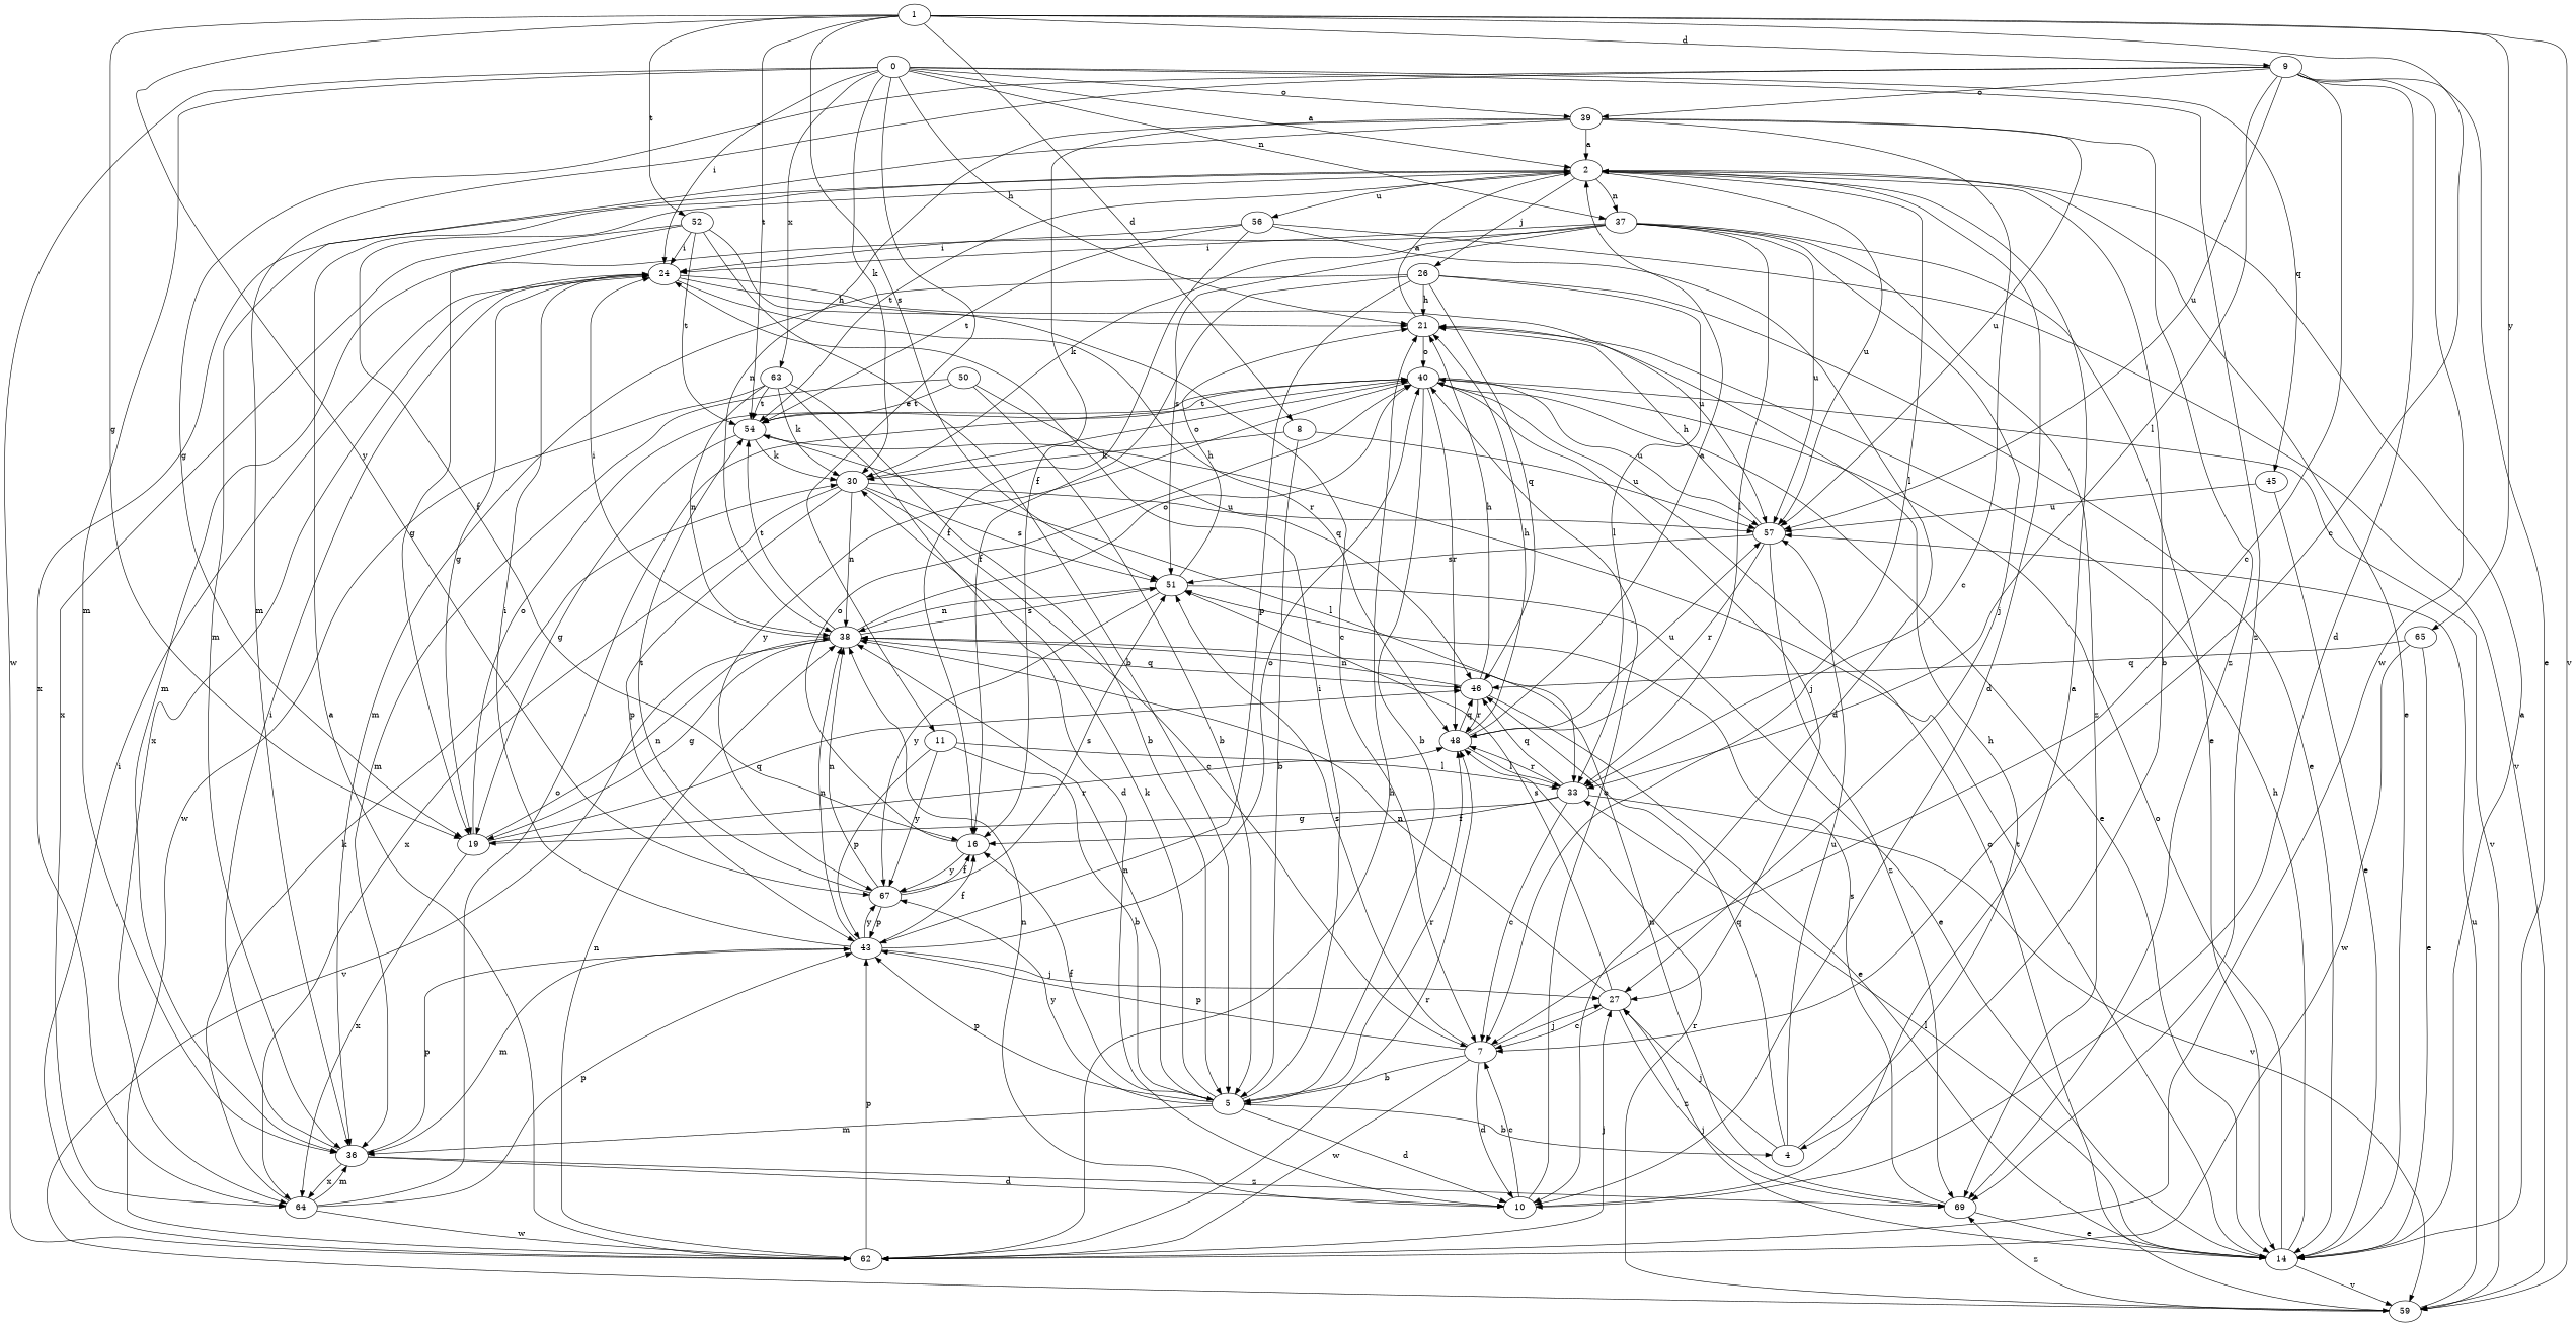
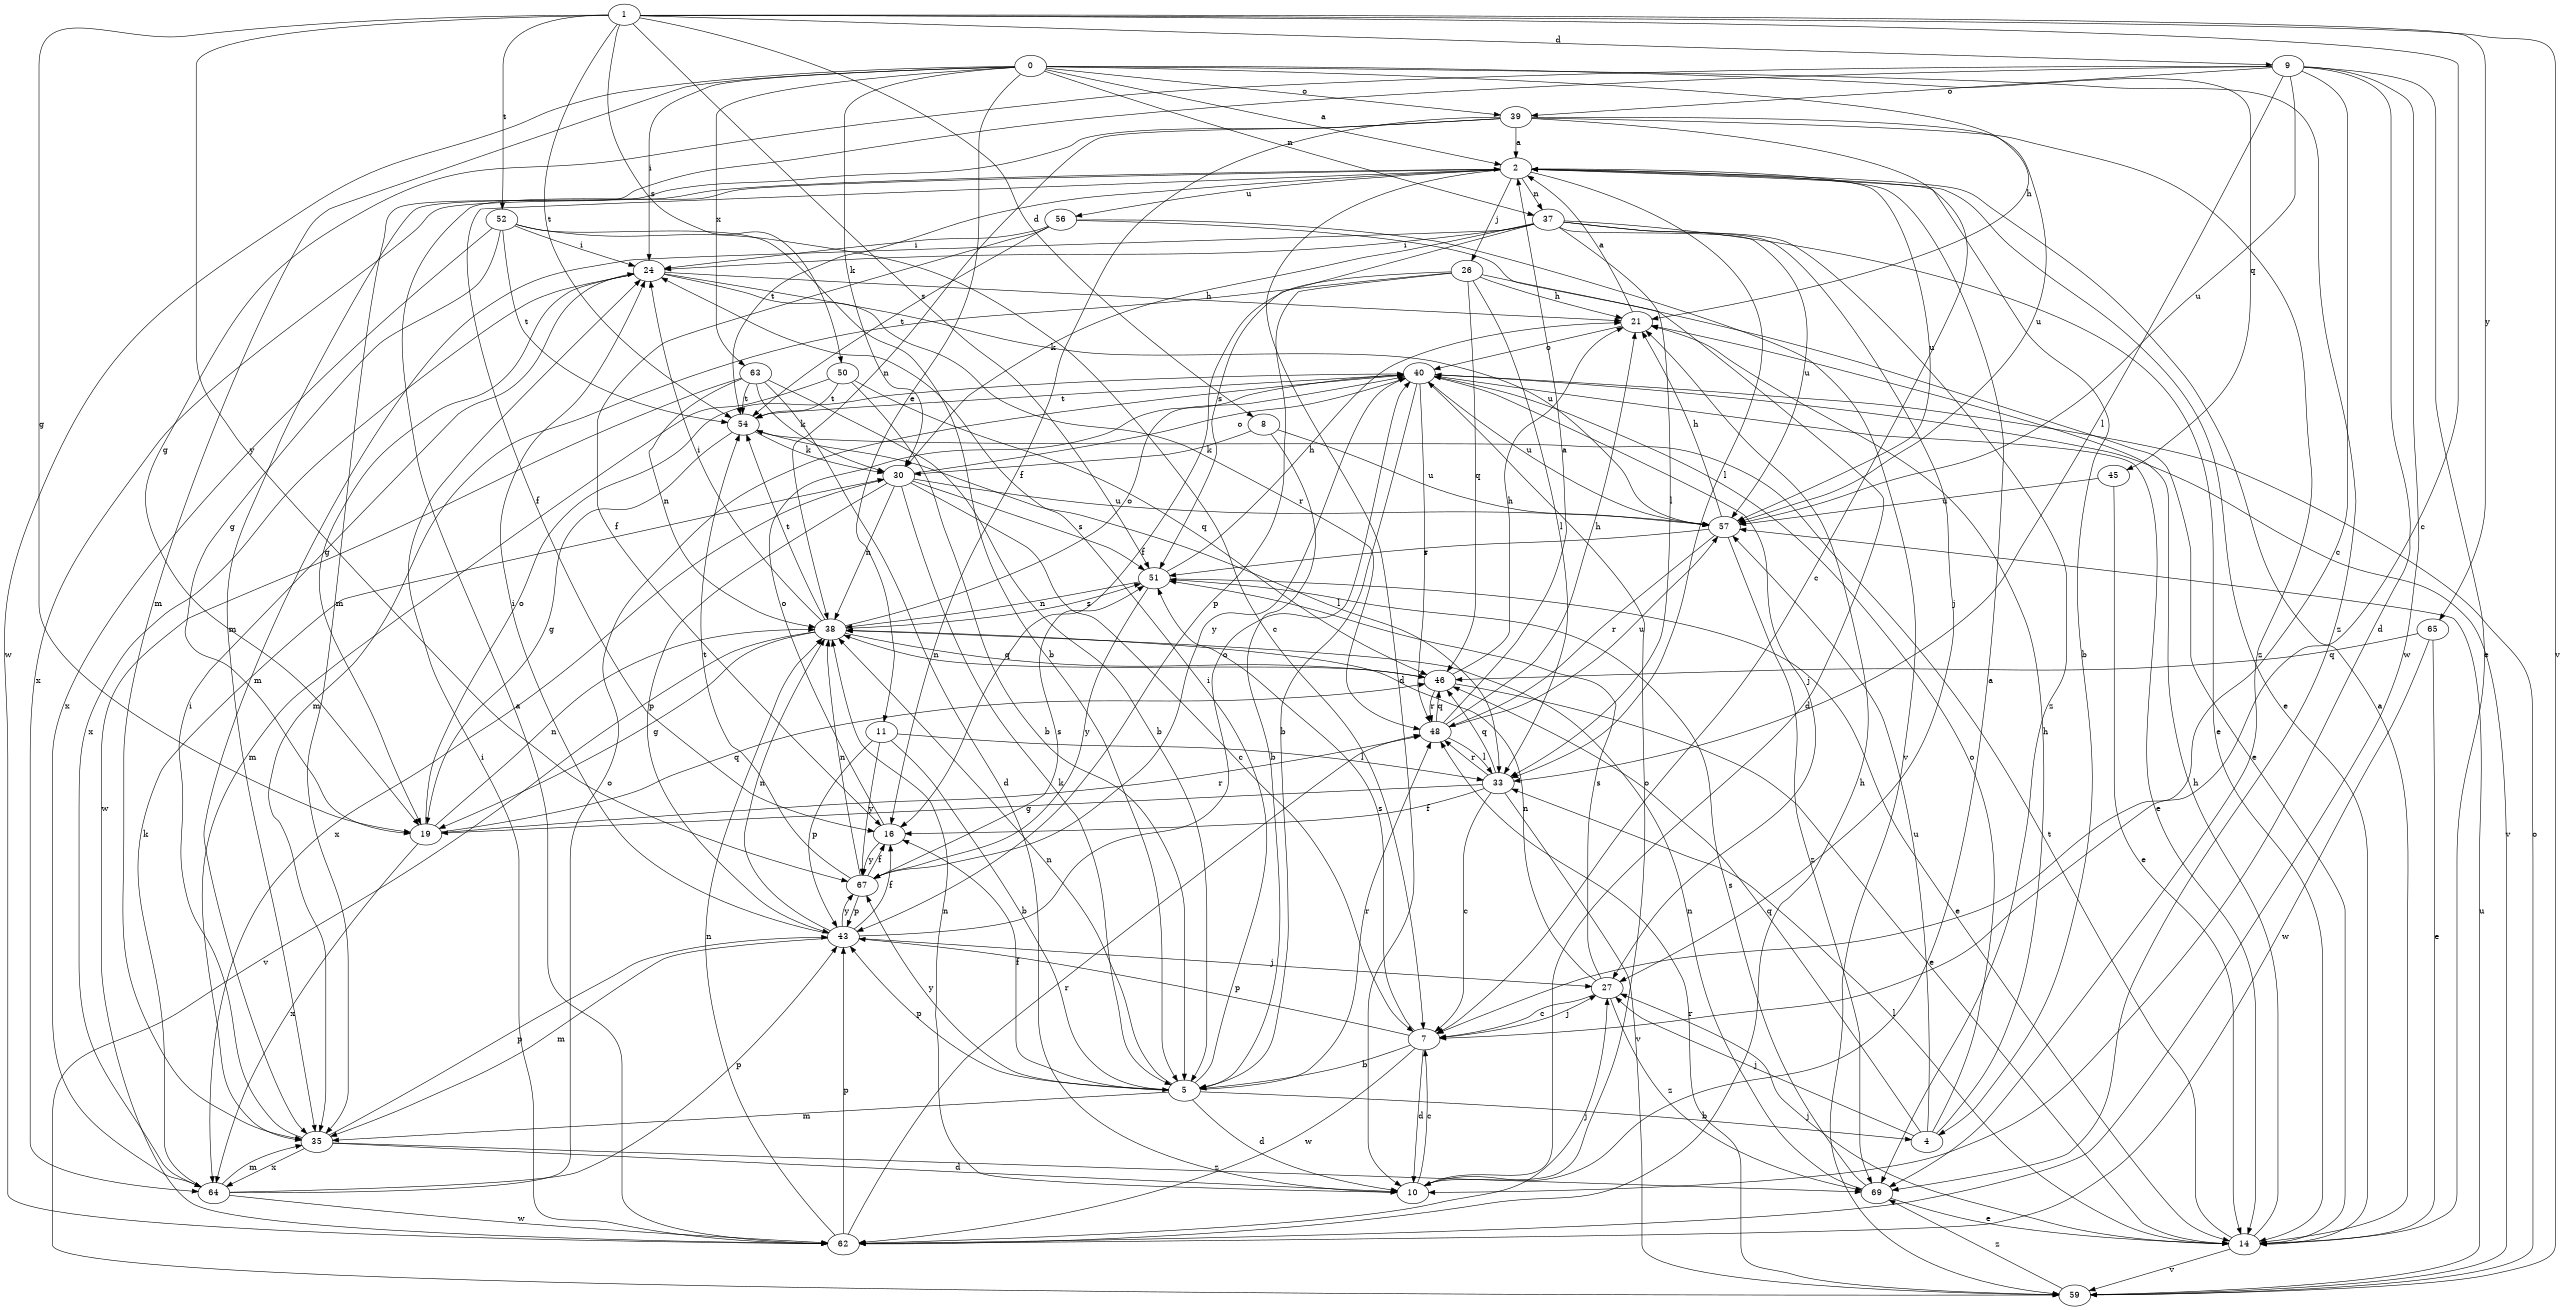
  strict digraph {
    0
    2
    11
    21
    24
    30
-   36
+   36 [label=35]
    37
    39
    45
    62
    63
    69
    54
    4
    10
    14
    16
    26
    33
    56
    57
    64
    67
    5
    43
    40
    19
    48
    7
    51
    38
    27
    1
    8
    9
    50
    52
    59
    65
    46
    0 -> 2 [label=a]
    0 -> 11 [label=e]
    0 -> 21 [label=h]
    0 -> 24 [label=i]
    0 -> 30 [label=k]
    0 -> 36 [label=m]
    0 -> 37 [label=n]
    0 -> 39 [label=o]
    0 -> 45 [label=q]
    0 -> 62 [label=w]
    0 -> 63 [label=x]
    0 -> 69 [label=z]
    2 -> 37 [label=n]
    2 -> 54 [label=t]
    2 -> 4 [label=b]
    2 -> 10 [label=d]
    2 -> 14 [label=e]
    2 -> 16 [label=f]
    2 -> 26 [label=j]
    2 -> 33 [label=l]
    2 -> 56 [label=u]
    2 -> 57 [label=u]
    2 -> 64 [label=x]
    11 -> 33 [label=l]
    11 -> 67 [label=y]
    11 -> 5 [label=b]
    11 -> 43 [label=p]
    21 -> 2 [label=a]
    21 -> 40 [label=o]
    24 -> 21 [label=h]
    24 -> 57 [label=u]
    24 -> 64 [label=x]
    24 -> 19 [label=g]
    24 -> 48 [label=r]
    30 -> 57 [label=u]
    30 -> 64 [label=x]
    30 -> 43 [label=p]
    30 -> 40 [label=o]
    30 -> 7 [label=c]
    30 -> 51 [label=s]
    30 -> 38 [label=n]
    36 -> 24 [label=i]
    36 -> 69 [label=z]
    36 -> 10 [label=d]
    36 -> 64 [label=x]
    36 -> 43 [label=p]
    37 -> 24 [label=i]
    37 -> 30 [label=k]
    37 -> 36 [label=m]
    37 -> 69 [label=z]
    37 -> 14 [label=e]
    37 -> 33 [label=l]
    37 -> 57 [label=u]
    37 -> 51 [label=s]
    37 -> 27 [label=j]
    39 -> 2 [label=a]
    39 -> 36 [label=m]
    39 -> 69 [label=z]
    39 -> 16 [label=f]
    39 -> 57 [label=u]
    39 -> 7 [label=c]
    39 -> 38 [label=n]
    45 -> 14 [label=e]
    45 -> 57 [label=u]
    62 -> 2 [label=a]
    62 -> 21 [label=h]
    62 -> 24 [label=i]
    62 -> 43 [label=p]
    62 -> 48 [label=r]
    62 -> 38 [label=n]
    62 -> 27 [label=j]
    63 -> 30 [label=k]
    63 -> 62 [label=w]
    63 -> 54 [label=t]
    63 -> 10 [label=d]
    63 -> 5 [label=b]
    63 -> 38 [label=n]
    69 -> 14 [label=e]
    69 -> 51 [label=s]
    69 -> 38 [label=n]
    54 -> 30 [label=k]
    54 -> 33 [label=l]
    54 -> 19 [label=g]
    4 -> 21 [label=h]
    4 -> 57 [label=u]
    4 -> 27 [label=j]
    4 -> 46 [label=q]
    10 -> 2 [label=a]
    10 -> 40 [label=o]
    10 -> 7 [label=c]
    10 -> 38 [label=n]
    14 -> 2 [label=a]
    14 -> 21 [label=h]
    14 -> 54 [label=t]
    14 -> 33 [label=l]
-   14 -> 40 [label=o]
+   4 -> 40 [label=o]
    14 -> 27 [label=j]
    14 -> 59 [label=v]
    16 -> 67 [label=y]
    16 -> 40 [label=o]
    26 -> 21 [label=h]
    26 -> 36 [label=m]
    26 -> 14 [label=e]
    26 -> 16 [label=f]
    26 -> 33 [label=l]
    26 -> 43 [label=p]
    26 -> 46 [label=q]
    33 -> 16 [label=f]
    33 -> 19 [label=g]
    33 -> 48 [label=r]
    33 -> 7 [label=c]
    33 -> 59 [label=v]
    33 -> 46 [label=q]
    56 -> 24 [label=i]
    56 -> 54 [label=t]
    56 -> 10 [label=d]
    56 -> 16 [label=f]
    56 -> 59 [label=v]
    57 -> 21 [label=h]
    57 -> 69 [label=z]
    57 -> 48 [label=r]
    57 -> 51 [label=s]
    64 -> 30 [label=k]
    64 -> 36 [label=m]
    64 -> 62 [label=w]
    64 -> 43 [label=p]
    64 -> 40 [label=o]
    67 -> 54 [label=t]
    67 -> 16 [label=f]
    67 -> 43 [label=p]
    67 -> 51 [label=s]
    67 -> 38 [label=n]
    5 -> 24 [label=i]
-   5 -> 30 [label=k]
+   30 -> 5 [label=k]
    5 -> 36 [label=m]
    5 -> 4 [label=b]
    5 -> 10 [label=d]
    5 -> 16 [label=f]
    5 -> 67 [label=y]
    5 -> 43 [label=p]
    5 -> 48 [label=r]
    5 -> 38 [label=n]
    43 -> 24 [label=i]
    43 -> 36 [label=m]
    43 -> 16 [label=f]
    43 -> 67 [label=y]
    43 -> 40 [label=o]
    43 -> 38 [label=n]
    43 -> 27 [label=j]
    40 -> 54 [label=t]
    40 -> 14 [label=e]
    40 -> 57 [label=u]
    40 -> 67 [label=y]
    40 -> 5 [label=b]
    40 -> 48 [label=r]
    40 -> 27 [label=j]
    40 -> 59 [label=v]
    19 -> 64 [label=x]
    19 -> 40 [label=o]
    19 -> 48 [label=r]
    19 -> 38 [label=n]
    19 -> 46 [label=q]
    48 -> 2 [label=a]
    48 -> 21 [label=h]
    48 -> 33 [label=l]
    48 -> 57 [label=u]
    48 -> 46 [label=q]
    7 -> 62 [label=w]
    7 -> 10 [label=d]
    7 -> 5 [label=b]
    7 -> 43 [label=p]
    7 -> 51 [label=s]
    7 -> 27 [label=j]
    51 -> 21 [label=h]
    51 -> 14 [label=e]
    51 -> 67 [label=y]
    51 -> 38 [label=n]
    38 -> 24 [label=i]
    38 -> 54 [label=t]
    38 -> 40 [label=o]
    38 -> 19 [label=g]
    38 -> 51 [label=s]
    38 -> 59 [label=v]
    38 -> 46 [label=q]
    27 -> 69 [label=z]
    27 -> 7 [label=c]
    27 -> 51 [label=s]
    27 -> 38 [label=n]
    1 -> 54 [label=t]
    1 -> 67 [label=y]
    1 -> 19 [label=g]
    1 -> 7 [label=c]
    1 -> 51 [label=s]
    1 -> 8 [label=d]
    1 -> 9 [label=d]
+   1 -> 50 [label=s]
    1 -> 52 [label=t]
    1 -> 59 [label=v]
    1 -> 65 [label=y]
    8 -> 30 [label=k]
    8 -> 57 [label=u]
    8 -> 5 [label=b]
    9 -> 36 [label=m]
    9 -> 39 [label=o]
    9 -> 62 [label=w]
    9 -> 10 [label=d]
    9 -> 14 [label=e]
    9 -> 33 [label=l]
    9 -> 57 [label=u]
    9 -> 19 [label=g]
    9 -> 7 [label=c]
    50 -> 36 [label=m]
    50 -> 54 [label=t]
    50 -> 5 [label=b]
    50 -> 46 [label=q]
    52 -> 24 [label=i]
    52 -> 54 [label=t]
    52 -> 64 [label=x]
    52 -> 5 [label=b]
    52 -> 19 [label=g]
    52 -> 7 [label=c]
    59 -> 69 [label=z]
    59 -> 57 [label=u]
    59 -> 40 [label=o]
    59 -> 48 [label=r]
    65 -> 62 [label=w]
    65 -> 14 [label=e]
    65 -> 46 [label=q]
    46 -> 21 [label=h]
    46 -> 14 [label=e]
    46 -> 48 [label=r]
    46 -> 38 [label=n]
  }
